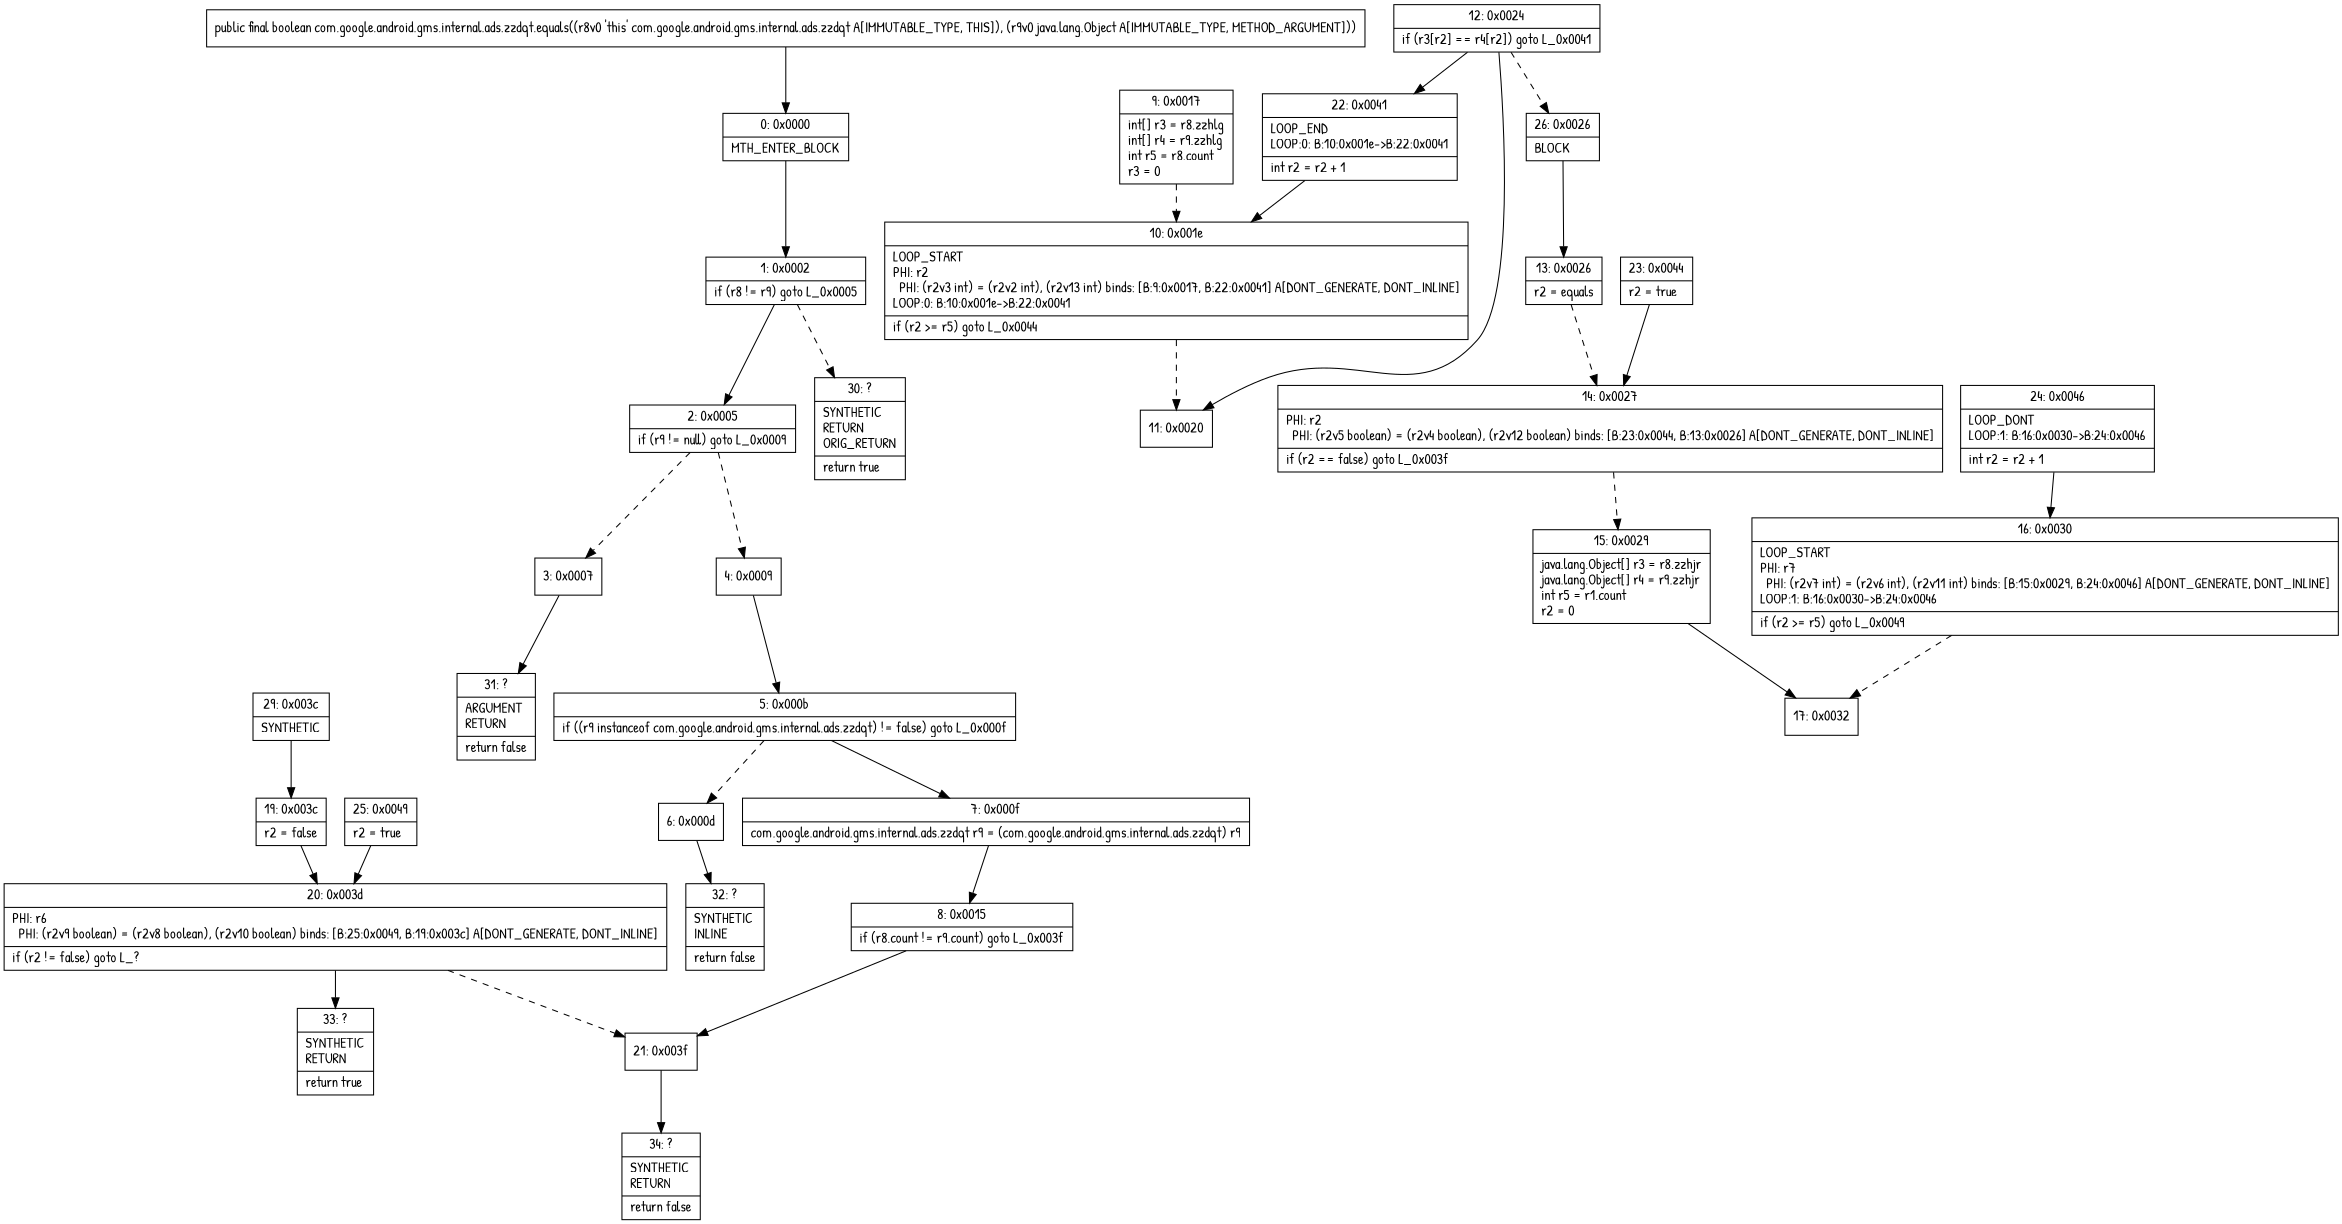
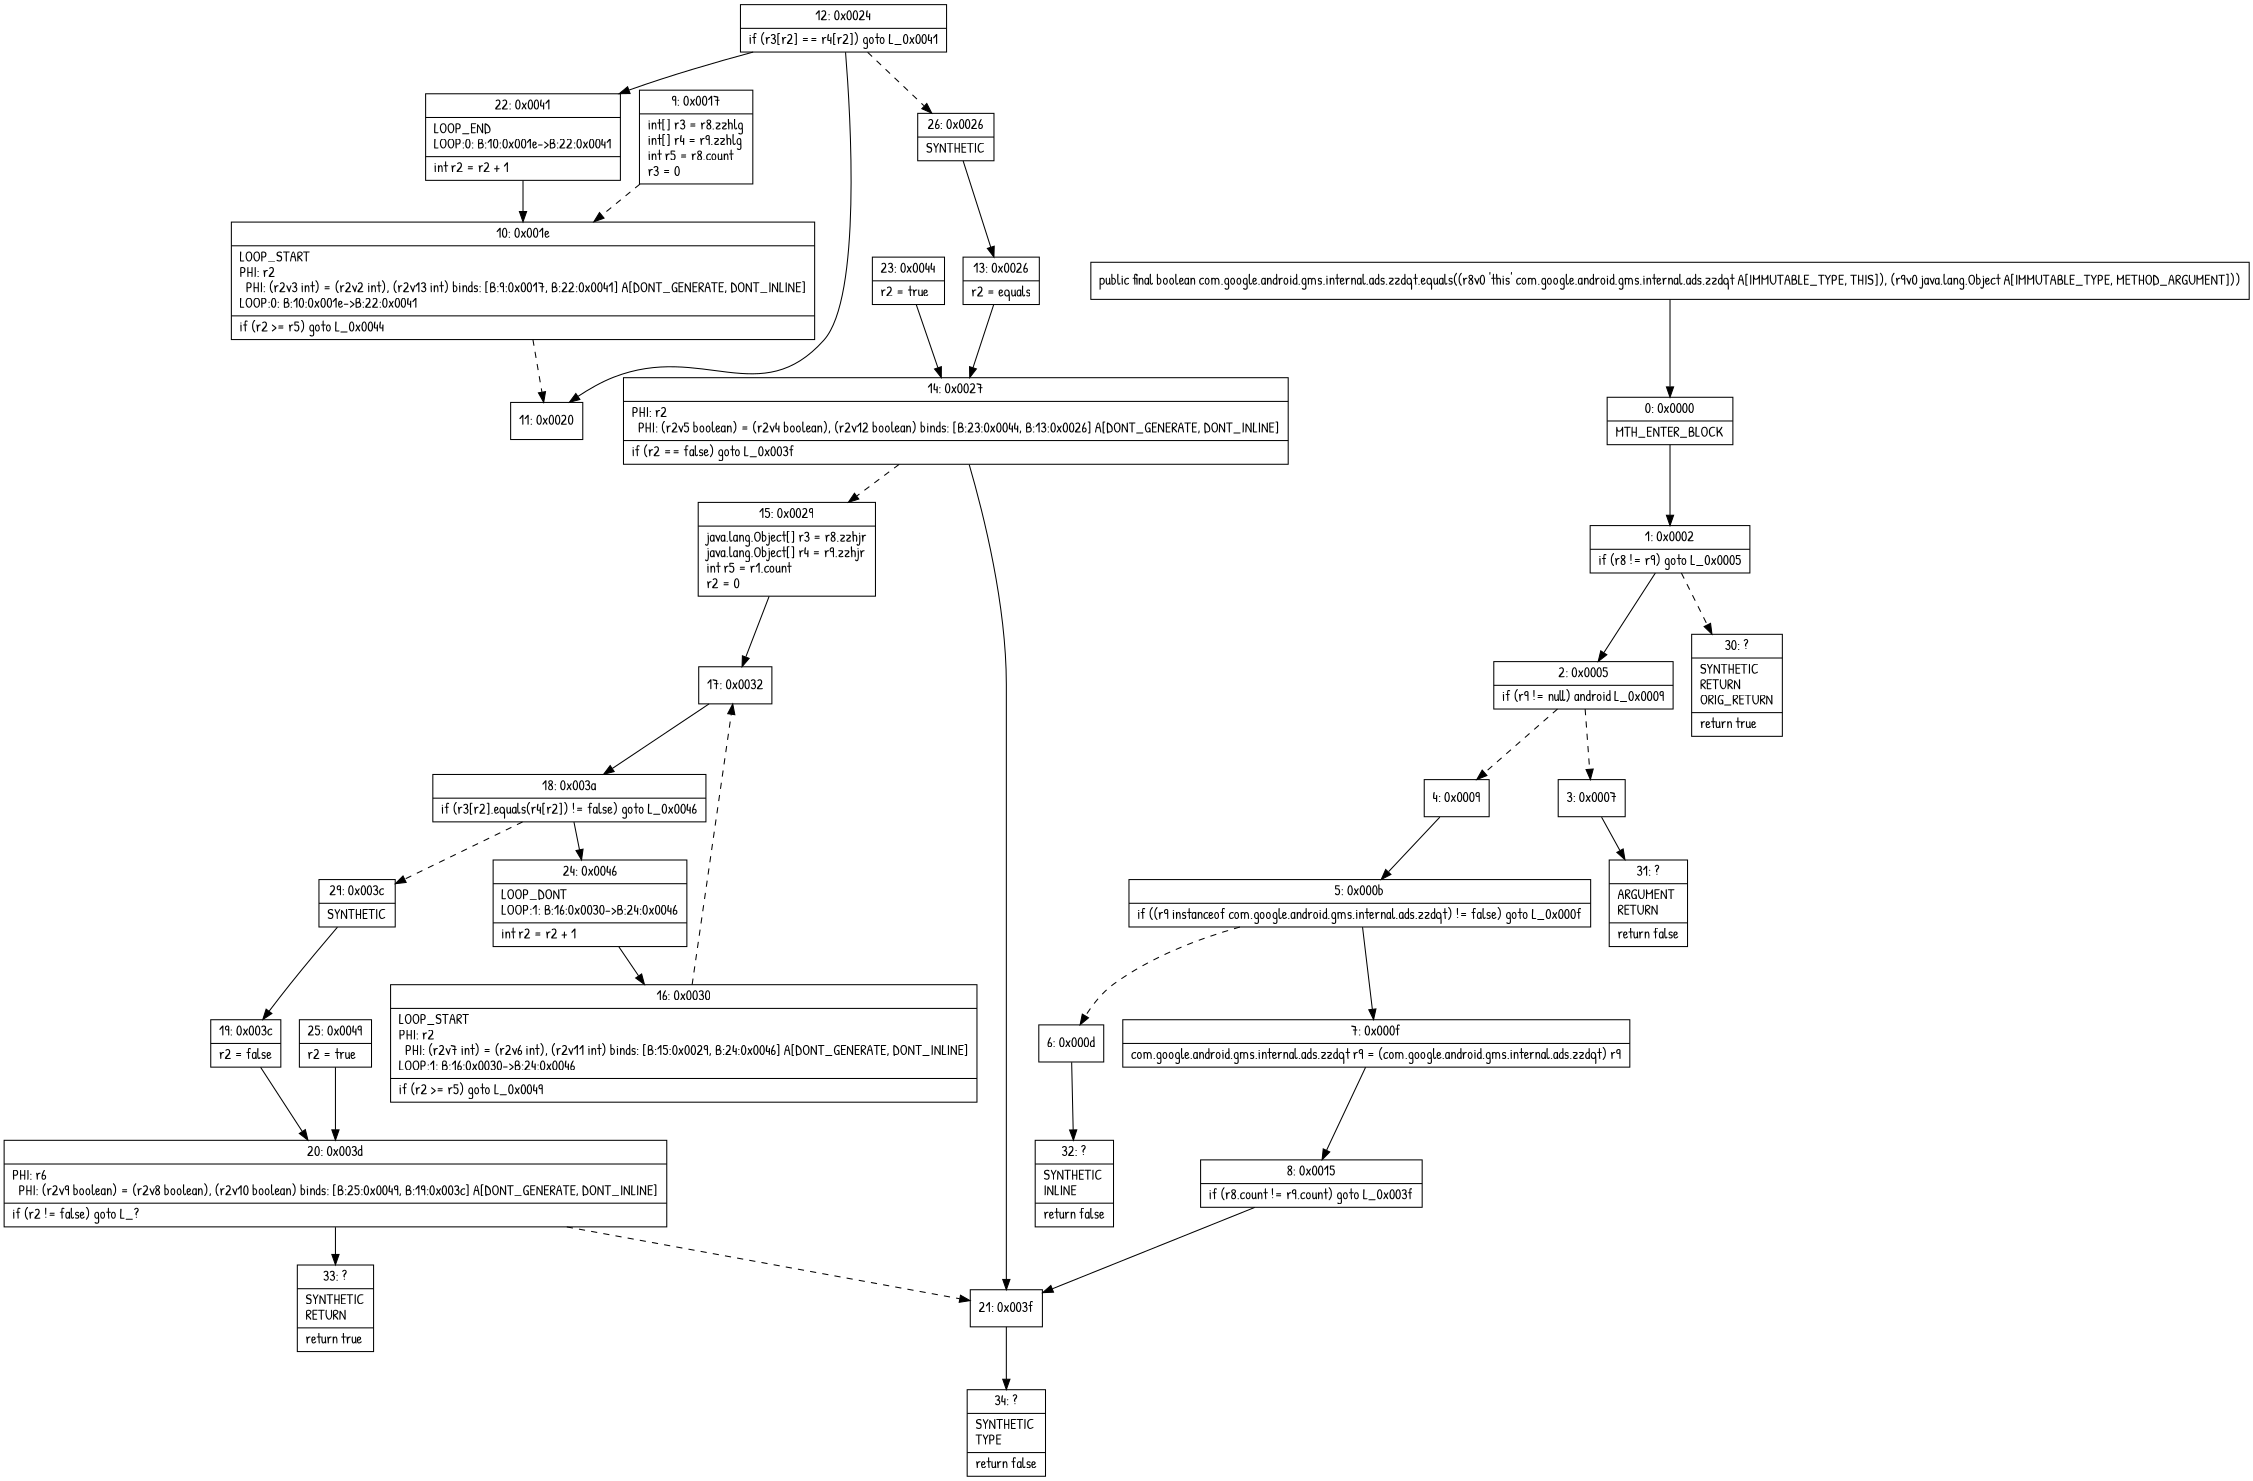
  digraph {
    fontname="Patrick Hand"
    node [fontname="Patrick Hand" shape=record]
    edge [fontname="Patrick Hand"]
    n1 [label="{0\:\ 0x0000|MTH_ENTER_BLOCK\l}"]
    n2 [label="{1\:\ 0x0002|if (r8 != r9) goto L_0x0005\l}"]
-   n3 [label="{2\:\ 0x0005|if (r9 != null) goto L_0x0009\l}"]
+   n3 [label="{2\:\ 0x0005|if (r9 != null) android L_0x0009\l}"]
    n4 [label="{30\:\ ?|SYNTHETIC\lRETURN\lORIG_RETURN\l|return true\l}"]
    n5 [label="{3\:\ 0x0007}"]
    n6 [label="{4\:\ 0x0009}"]
    n7 [label="{31\:\ ?|ARGUMENT\lRETURN\l|return false\l}"]
    n8 [label="{5\:\ 0x000b|if ((r9 instanceof com.google.android.gms.internal.ads.zzdqt) != false) goto L_0x000f\l}"]
    n9 [label="{6\:\ 0x000d}"]
    n10 [label="{7\:\ 0x000f|com.google.android.gms.internal.ads.zzdqt r9 = (com.google.android.gms.internal.ads.zzdqt) r9\l}"]
    n11 [label="{32\:\ ?|SYNTHETIC\lINLINE\l|return false\l}"]
    n12 [label="{8\:\ 0x0015|if (r8.count != r9.count) goto L_0x003f\l}"]
    n13 [label="{21\:\ 0x003f}"]
    n14 [label="{9\:\ 0x0017|int[] r3 = r8.zzhlg\lint[] r4 = r9.zzhlg\lint r5 = r8.count\lr3 = 0\l}"]
    n15 [label="{10\:\ 0x001e|LOOP_START\lPHI: r2 \l  PHI: (r2v3 int) = (r2v2 int), (r2v13 int) binds: [B:9:0x0017, B:22:0x0041] A[DONT_GENERATE, DONT_INLINE]\lLOOP:0: B:10:0x001e\-\>B:22:0x0041\l|if (r2 \>= r5) goto L_0x0044\l}"]
-   n16 [label="{34\:\ ?|SYNTHETIC\lRETURN\l|return false\l}"]
+   n16 [label="{34\:\ ?|SYNTHETIC\lTYPE\l|return false\l}"]
    n17 [label="{11\:\ 0x0020}"]
    n18 [label="{12\:\ 0x0024|if (r3[r2] == r4[r2]) goto L_0x0041\l}"]
    n19 [label="{22\:\ 0x0041|LOOP_END\lLOOP:0: B:10:0x001e\-\>B:22:0x0041\l|int r2 = r2 + 1\l}"]
-   n20 [label="{26\:\ 0x0026|BLOCK\l}"]
+   n20 [label="{26\:\ 0x0026|SYNTHETIC\l}"]
    n21 [label="{13\:\ 0x0026|r2 = equals\l}"]
    n22 [label="{14\:\ 0x0027|PHI: r2 \l  PHI: (r2v5 boolean) = (r2v4 boolean), (r2v12 boolean) binds: [B:23:0x0044, B:13:0x0026] A[DONT_GENERATE, DONT_INLINE]\l|if (r2 == false) goto L_0x003f\l}"]
    n23 [label="{15\:\ 0x0029|java.lang.Object[] r3 = r8.zzhjr\ljava.lang.Object[] r4 = r9.zzhjr\lint r5 = r1.count\lr2 = 0\l}"]
    n24 [label="{17\:\ 0x0032}"]
-   n25 [label="{16\:\ 0x0030|LOOP_START\lPHI: r7 \l  PHI: (r2v7 int) = (r2v6 int), (r2v11 int) binds: [B:15:0x0029, B:24:0x0046] A[DONT_GENERATE, DONT_INLINE]\lLOOP:1: B:16:0x0030\-\>B:24:0x0046\l|if (r2 \>= r5) goto L_0x0049\l}"]
+   n25 [label="{16\:\ 0x0030|LOOP_START\lPHI: r2 \l  PHI: (r2v7 int) = (r2v6 int), (r2v11 int) binds: [B:15:0x0029, B:24:0x0046] A[DONT_GENERATE, DONT_INLINE]\lLOOP:1: B:16:0x0030\-\>B:24:0x0046\l|if (r2 \>= r5) goto L_0x0049\l}"]
+   n26 [label="{18\:\ 0x003a|if (r3[r2].equals(r4[r2]) != false) goto L_0x0046\l}"]
    n27 [label="{24\:\ 0x0046|LOOP_DONT\lLOOP:1: B:16:0x0030\-\>B:24:0x0046\l|int r2 = r2 + 1\l}"]
    n28 [label="{29\:\ 0x003c|SYNTHETIC\l}"]
    n29 [label="{19\:\ 0x003c|r2 = false\l}"]
    n30 [label="{20\:\ 0x003d|PHI: r6 \l  PHI: (r2v9 boolean) = (r2v8 boolean), (r2v10 boolean) binds: [B:25:0x0049, B:19:0x003c] A[DONT_GENERATE, DONT_INLINE]\l|if (r2 != false) goto L_?\l}"]
    n31 [label="{33\:\ ?|SYNTHETIC\lRETURN\l|return true\l}"]
    n32 [label="{23\:\ 0x0044|r2 = true\l}"]
    n33 [label="{25\:\ 0x0049|r2 = true\l}"]
    n34 [label="{public final boolean com.google.android.gms.internal.ads.zzdqt.equals((r8v0 'this' com.google.android.gms.internal.ads.zzdqt A[IMMUTABLE_TYPE, THIS]), (r9v0 java.lang.Object A[IMMUTABLE_TYPE, METHOD_ARGUMENT])) }"]
    n1 -> n2
    n2 -> n3
    n2 -> n4 [style=dashed]
    n3 -> n5 [style=dashed]
    n3 -> n6 [style=dashed]
    n5 -> n7
    n6 -> n8
    n8 -> n9 [style=dashed]
    n8 -> n10
    n9 -> n11
    n10 -> n12
    n12 -> n13
    n13 -> n16
    n14 -> n15 [style=dashed]
    n15 -> n17 [style=dashed]
    n18 -> n17
    n18 -> n19
    n18 -> n20 [style=dashed]
    n19 -> n15
    n20 -> n21
-   n21 -> n22 [style=dashed]
+   n21 -> n22
+   n22 -> n13
    n22 -> n23 [style=dashed]
    n23 -> n24
+   n24 -> n26
    n25 -> n24 [style=dashed]
+   n26 -> n27
+   n26 -> n28 [style=dashed]
    n27 -> n25
    n28 -> n29
    n29 -> n30
    n30 -> n13 [style=dashed]
    n30 -> n31
    n32 -> n22
    n33 -> n30
    n34 -> n1
  }
